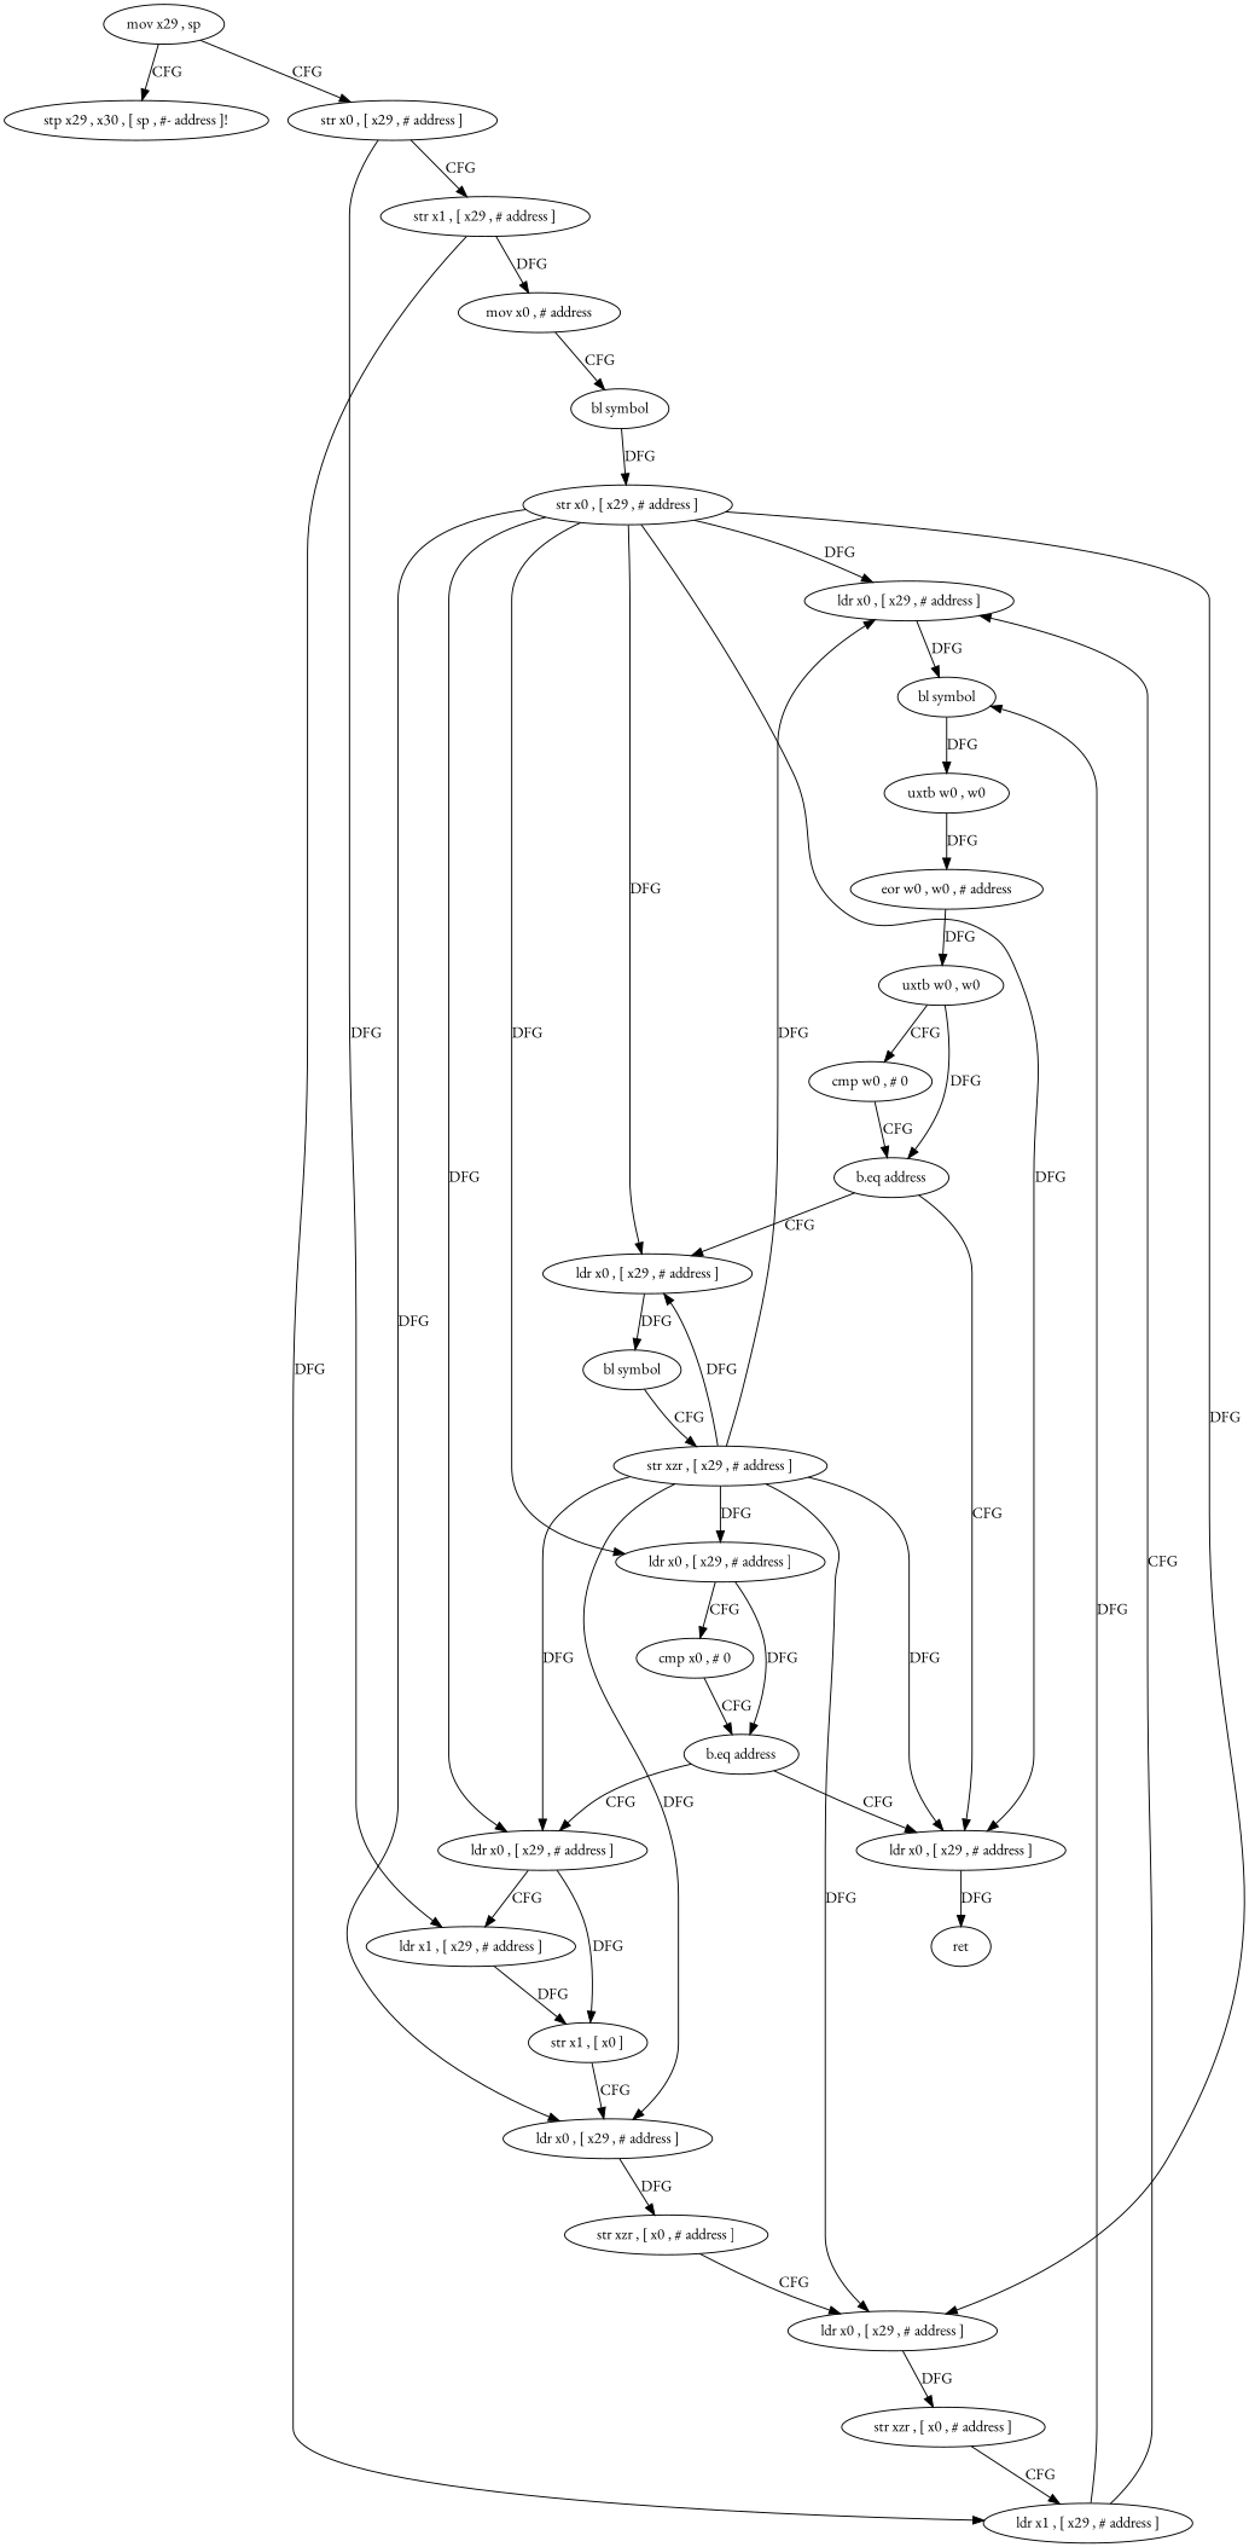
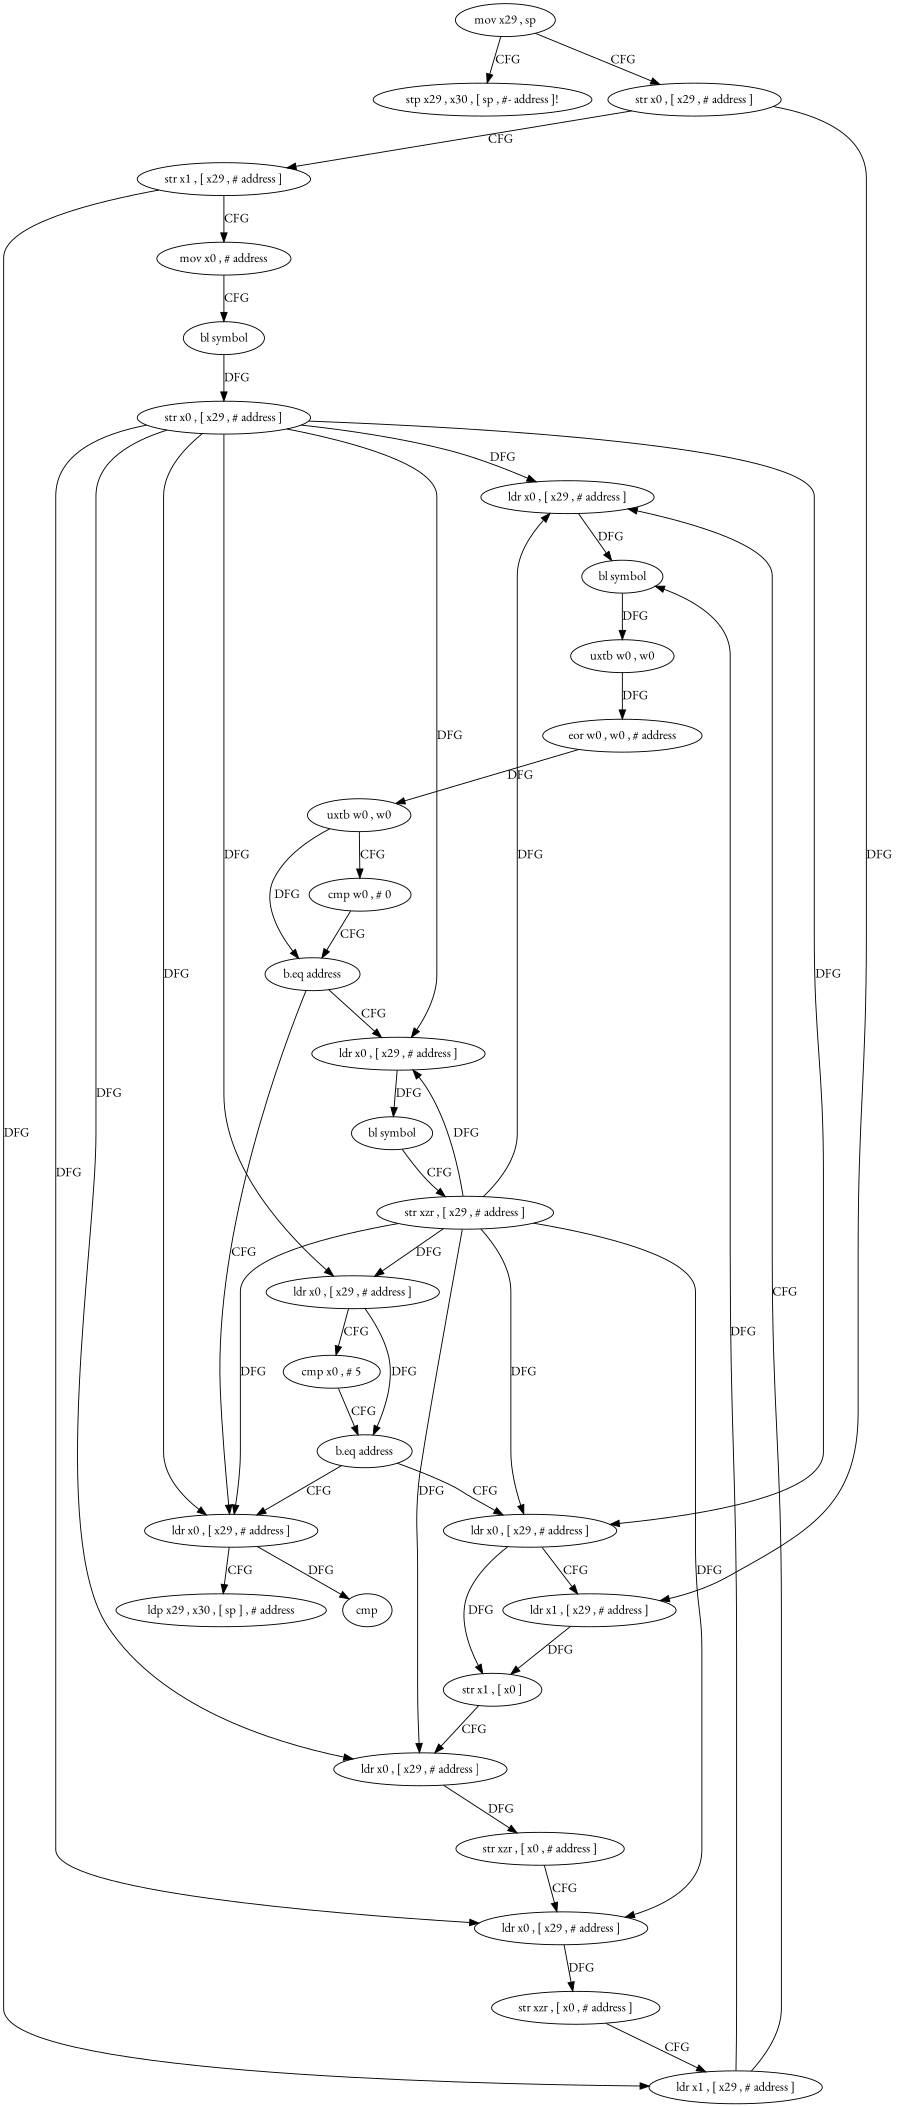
  digraph {
    fontname="EB Garamond"
    node [fontname="EB Garamond"]
    edge [fontname="EB Garamond"]
    n1 [label="stp x29 , x30 , [ sp , #- address ]!"]
    n2 [label="mov x29 , sp"]
    n3 [label="str x0 , [ x29 , # address ]"]
    n4 [label="str x1 , [ x29 , # address ]"]
    n5 [label="ldr x1 , [ x29 , # address ]"]
    n6 [label="mov x0 , # address"]
    n7 [label="ldr x1 , [ x29 , # address ]"]
    n8 [label="str x1 , [ x0 ]"]
    n9 [label="bl symbol"]
    n10 [label="ldr x0 , [ x29 , # address ]"]
    n11 [label="bl symbol"]
    n12 [label="str x0 , [ x29 , # address ]"]
    n13 [label="ldr x0 , [ x29 , # address ]"]
    n14 [label="ldr x0 , [ x29 , # address ]"]
    n15 [label="ldr x0 , [ x29 , # address ]"]
    n16 [label="ldr x0 , [ x29 , # address ]"]
    n17 [label="ldr x0 , [ x29 , # address ]"]
    n18 [label="ldr x0 , [ x29 , # address ]"]
-   n19 [label="cmp x0 , # 0"]
+   n19 [label="cmp x0 , # 5"]
    n20 [label="b.eq address"]
-   n22 [label=ret]
+   n21 [label="ldp x29 , x30 , [ sp ] , # address"]
+   n22 [label=cmp]
    n23 [label="str xzr , [ x0 , # address ]"]
    n24 [label="str xzr , [ x0 , # address ]"]
    n25 [label="bl symbol"]
    n26 [label="uxtb w0 , w0"]
    n27 [label="eor w0 , w0 , # address"]
    n28 [label="uxtb w0 , w0"]
    n29 [label="cmp w0 , # 0"]
    n30 [label="b.eq address"]
    n31 [label="str xzr , [ x29 , # address ]"]
    n2 -> n1 [label=CFG]
    n2 -> n3 [label=CFG]
    n3 -> n4 [label=CFG]
    n3 -> n5 [label=DFG]
-   n4 -> n6 [label=DFG]
+   n4 -> n6 [label=CFG]
    n4 -> n7 [label=DFG]
    n5 -> n8 [label=DFG]
    n6 -> n9 [label=CFG]
    n7 -> n10 [label=CFG]
    n7 -> n11 [label=DFG]
    n8 -> n16 [label=CFG]
    n9 -> n12 [label=DFG]
    n10 -> n11 [label=DFG]
    n11 -> n26 [label=DFG]
    n12 -> n10 [label=DFG]
    n12 -> n13 [label=DFG]
    n12 -> n14 [label=DFG]
    n12 -> n15 [label=DFG]
    n12 -> n16 [label=DFG]
    n12 -> n17 [label=DFG]
    n12 -> n18 [label=DFG]
    n13 -> n19 [label=CFG]
    n13 -> n20 [label=DFG]
+   n14 -> n21 [label=CFG]
    n14 -> n22 [label=DFG]
    n15 -> n5 [label=CFG]
    n15 -> n8 [label=DFG]
    n16 -> n23 [label=DFG]
    n17 -> n24 [label=DFG]
    n18 -> n25 [label=DFG]
    n19 -> n20 [label=CFG]
    n20 -> n14 [label=CFG]
    n20 -> n15 [label=CFG]
    n23 -> n17 [label=CFG]
    n24 -> n7 [label=CFG]
    n25 -> n31 [label=CFG]
    n26 -> n27 [label=DFG]
    n27 -> n28 [label=DFG]
    n28 -> n29 [label=CFG]
    n28 -> n30 [label=DFG]
    n29 -> n30 [label=CFG]
    n30 -> n14 [label=CFG]
    n30 -> n18 [label=CFG]
    n31 -> n10 [label=DFG]
    n31 -> n13 [label=DFG]
    n31 -> n14 [label=DFG]
    n31 -> n15 [label=DFG]
    n31 -> n16 [label=DFG]
    n31 -> n17 [label=DFG]
    n31 -> n18 [label=DFG]
  }
